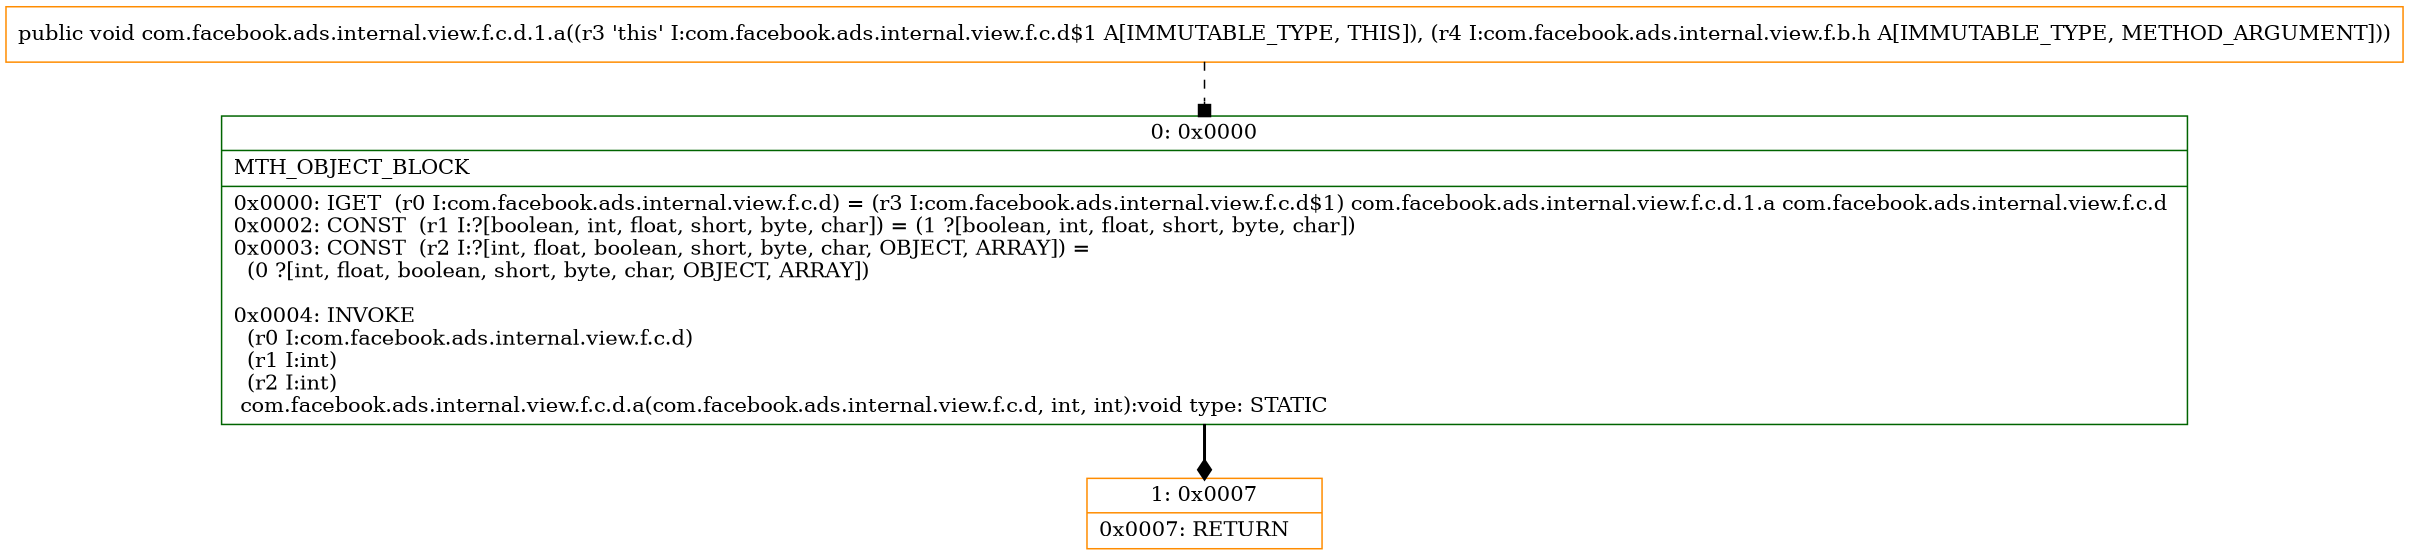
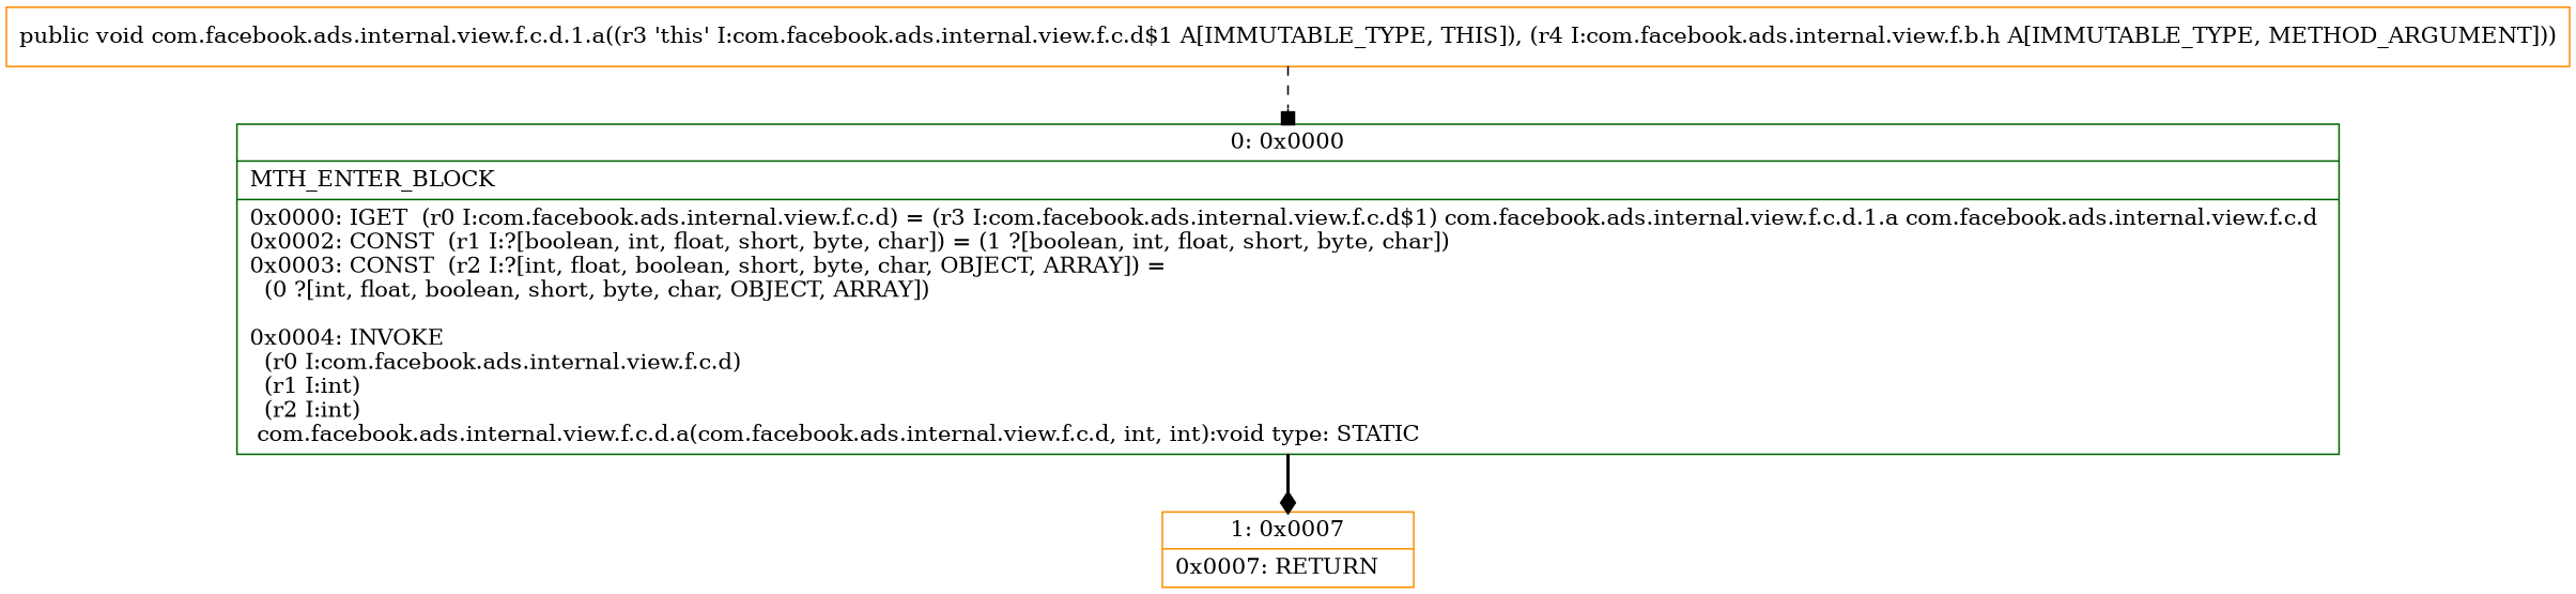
  digraph {
    node [shape=record color=darkorange]
-   n1 [label="{0\:\ 0x0000|MTH_OBJECT_BLOCK\l|0x0000: IGET  (r0 I:com.facebook.ads.internal.view.f.c.d) = (r3 I:com.facebook.ads.internal.view.f.c.d$1) com.facebook.ads.internal.view.f.c.d.1.a com.facebook.ads.internal.view.f.c.d \l0x0002: CONST  (r1 I:?[boolean, int, float, short, byte, char]) = (1 ?[boolean, int, float, short, byte, char]) \l0x0003: CONST  (r2 I:?[int, float, boolean, short, byte, char, OBJECT, ARRAY]) = \l  (0 ?[int, float, boolean, short, byte, char, OBJECT, ARRAY])\l \l0x0004: INVOKE  \l  (r0 I:com.facebook.ads.internal.view.f.c.d)\l  (r1 I:int)\l  (r2 I:int)\l com.facebook.ads.internal.view.f.c.d.a(com.facebook.ads.internal.view.f.c.d, int, int):void type: STATIC \l}" color=darkgreen]
+   n1 [label="{0\:\ 0x0000|MTH_ENTER_BLOCK\l|0x0000: IGET  (r0 I:com.facebook.ads.internal.view.f.c.d) = (r3 I:com.facebook.ads.internal.view.f.c.d$1) com.facebook.ads.internal.view.f.c.d.1.a com.facebook.ads.internal.view.f.c.d \l0x0002: CONST  (r1 I:?[boolean, int, float, short, byte, char]) = (1 ?[boolean, int, float, short, byte, char]) \l0x0003: CONST  (r2 I:?[int, float, boolean, short, byte, char, OBJECT, ARRAY]) = \l  (0 ?[int, float, boolean, short, byte, char, OBJECT, ARRAY])\l \l0x0004: INVOKE  \l  (r0 I:com.facebook.ads.internal.view.f.c.d)\l  (r1 I:int)\l  (r2 I:int)\l com.facebook.ads.internal.view.f.c.d.a(com.facebook.ads.internal.view.f.c.d, int, int):void type: STATIC \l}" color=darkgreen]
    n2 [label="{1\:\ 0x0007|0x0007: RETURN   \l}"]
    n3 [label="{public void com.facebook.ads.internal.view.f.c.d.1.a((r3 'this' I:com.facebook.ads.internal.view.f.c.d$1 A[IMMUTABLE_TYPE, THIS]), (r4 I:com.facebook.ads.internal.view.f.b.h A[IMMUTABLE_TYPE, METHOD_ARGUMENT])) }"]
    n1 -> n2 [style=bold arrowhead=diamond]
    n3 -> n1 [style=dashed arrowhead=box]
  }
